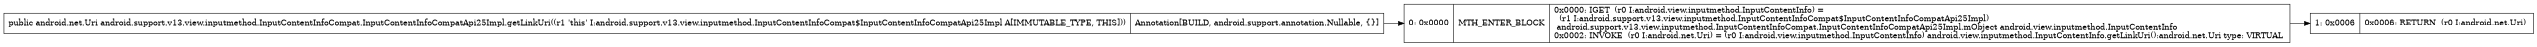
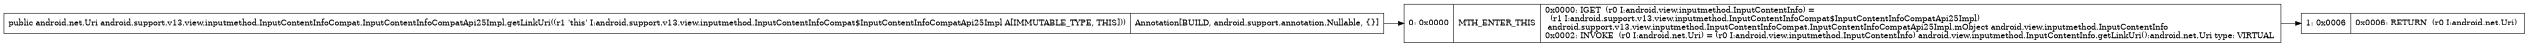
  digraph {
    rankdir=LR
    node [shape=record]
-   n1 [label="{0\:\ 0x0000|MTH_ENTER_BLOCK\l|0x0000: IGET  (r0 I:android.view.inputmethod.InputContentInfo) = \l  (r1 I:android.support.v13.view.inputmethod.InputContentInfoCompat$InputContentInfoCompatApi25Impl)\l android.support.v13.view.inputmethod.InputContentInfoCompat.InputContentInfoCompatApi25Impl.mObject android.view.inputmethod.InputContentInfo \l0x0002: INVOKE  (r0 I:android.net.Uri) = (r0 I:android.view.inputmethod.InputContentInfo) android.view.inputmethod.InputContentInfo.getLinkUri():android.net.Uri type: VIRTUAL \l}"]
+   n1 [label="{0\:\ 0x0000|MTH_ENTER_THIS\l|0x0000: IGET  (r0 I:android.view.inputmethod.InputContentInfo) = \l  (r1 I:android.support.v13.view.inputmethod.InputContentInfoCompat$InputContentInfoCompatApi25Impl)\l android.support.v13.view.inputmethod.InputContentInfoCompat.InputContentInfoCompatApi25Impl.mObject android.view.inputmethod.InputContentInfo \l0x0002: INVOKE  (r0 I:android.net.Uri) = (r0 I:android.view.inputmethod.InputContentInfo) android.view.inputmethod.InputContentInfo.getLinkUri():android.net.Uri type: VIRTUAL \l}"]
    n2 [label="{1\:\ 0x0006|0x0006: RETURN  (r0 I:android.net.Uri) \l}"]
    n3 [label="{public android.net.Uri android.support.v13.view.inputmethod.InputContentInfoCompat.InputContentInfoCompatApi25Impl.getLinkUri((r1 'this' I:android.support.v13.view.inputmethod.InputContentInfoCompat$InputContentInfoCompatApi25Impl A[IMMUTABLE_TYPE, THIS]))  | Annotation[BUILD, android.support.annotation.Nullable, \{\}]\l}"]
    n1 -> n2
    n3 -> n1
  }
